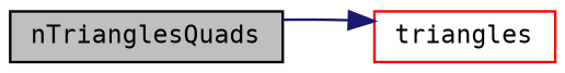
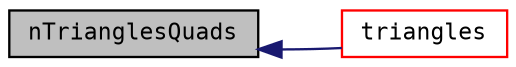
  digraph {
    rankdir=LR
    fontname="DejaVu Sans Mono"
    node [fontname="DejaVu Sans Mono" fontsize=10 shape=record]
    n1 [color=black fillcolor=grey75 fontcolor=black height=0.2 label=nTrianglesQuads style=filled width=0.4]
    n2 [color=red height=0.2 label=triangles width=0.4]
-   n2 -> n1 [color=midnightblue dir=back fontname="DejaVu Sans Mono" fontsize=10 labelfontname=Helvetica labelfontsize=10 style=solid]
+   n1 -> n2 [color=midnightblue dir=back fontname="DejaVu Sans Mono" fontsize=10 labelfontname=Helvetica labelfontsize=10 style=solid]
  }
